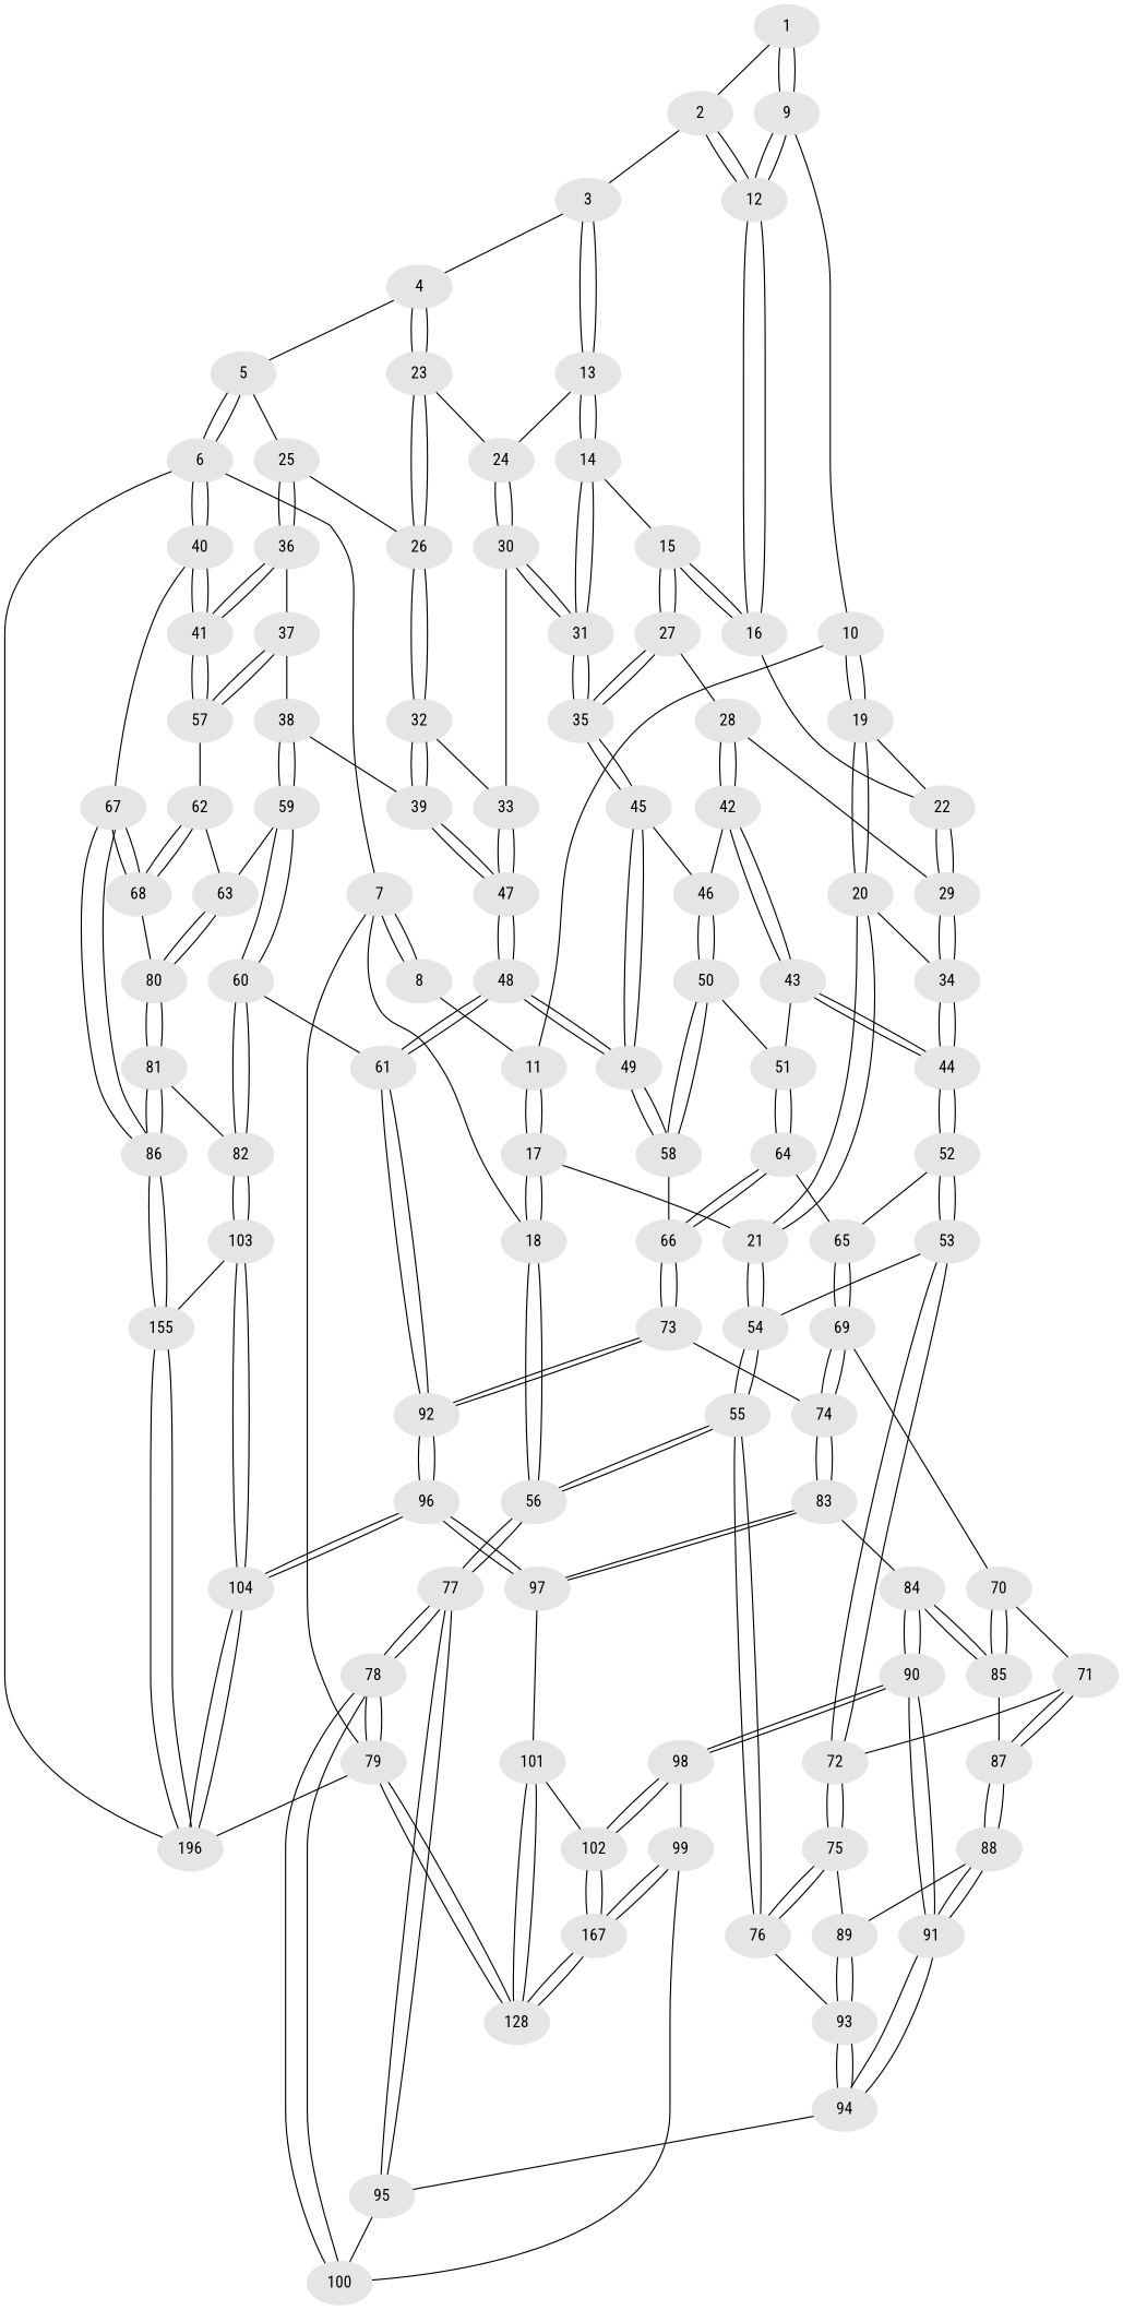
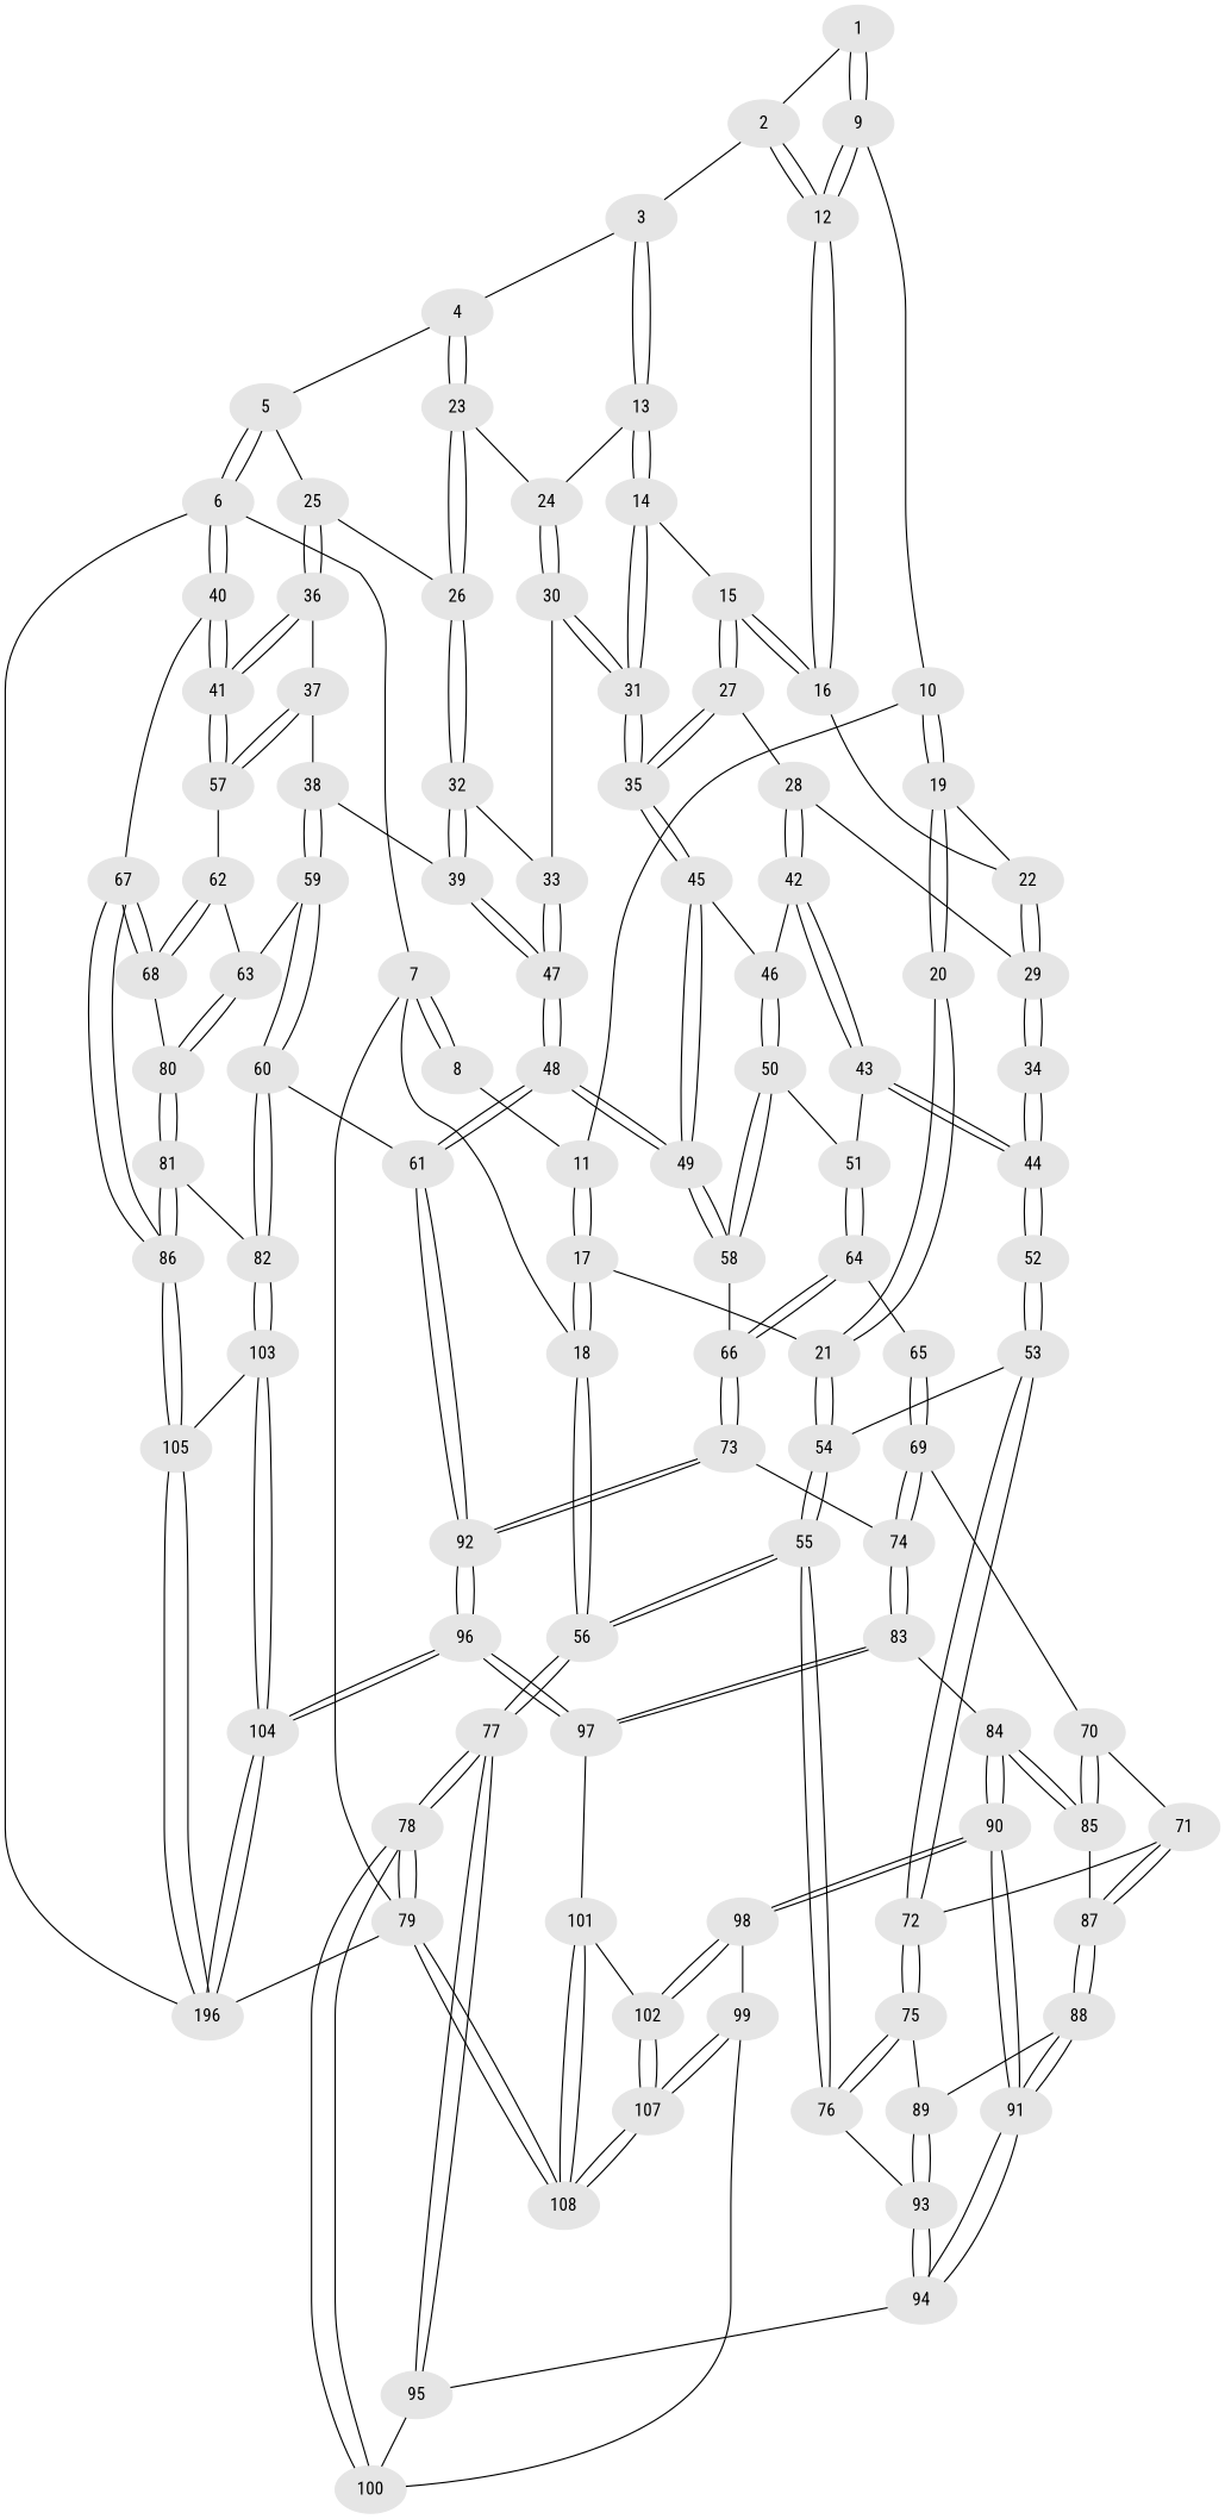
  graph {
    fontname="Roboto Condensed"
    node [color=gray90 fontname="Roboto Condensed" style=filled]
    edge [fontname="Roboto Condensed"]
    1
    2
    9
    3
    12
    10
    4
    13
    16
    5
    23
    14
    24
    6
    25
    26
    7
    40
    n19 [label=196]
    36
    8
    18
    79
    41
    67
    11
    56
-   108 [label=128]
+   108
    17
    19
    22
    20
    21
    15
    31
    30
    27
    35
    28
    29
    54
    77
    34
    44
    55
    32
    33
    37
    39
    42
    45
    43
    46
    47
    48
    52
    49
    38
    57
    59
    62
    60
    63
    68
    86
    51
    50
    64
    53
    65
    58
    61
    92
    66
    72
    69
    75
    76
    93
    78
    95
    73
    82
    80
    103
    96
    81
    70
    74
-   105 [label=155]
+   105
    71
    85
    83
    87
    88
    89
    84
    97
    94
    100
    104
    90
    101
    91
    98
    99
    102
-   107 [label=167]
+   107
    1 -- 2
    1 -- 9
    1 -- 9
    2 -- 3
    2 -- 12
    2 -- 12
    9 -- 12
    9 -- 12
    9 -- 10
    3 -- 4
    3 -- 13
    3 -- 13
    12 -- 16
    12 -- 16
    10 -- 11
    10 -- 19
    10 -- 19
    4 -- 5
    4 -- 23
    4 -- 23
    13 -- 14
    13 -- 14
    13 -- 24
    16 -- 22
    5 -- 6
    5 -- 6
    5 -- 25
    23 -- 24
    23 -- 26
    23 -- 26
    14 -- 15
    14 -- 31
    14 -- 31
    24 -- 30
    24 -- 30
    6 -- 7
    6 -- 40
    6 -- 40
    6 -- n19
    25 -- 26
    25 -- 36
    25 -- 36
    26 -- 32
    26 -- 32
    7 -- 8
    7 -- 8
    7 -- 18
    7 -- 79
    40 -- 41
    40 -- 41
    40 -- 67
    36 -- 41
    36 -- 41
    36 -- 37
    8 -- 11
    18 -- 56
    18 -- 56
    79 -- n19
    79 -- 108
    79 -- 108
    41 -- 57
    41 -- 57
    67 -- 68
    67 -- 68
    67 -- 86
    67 -- 86
    11 -- 17
    11 -- 17
    56 -- 77
    56 -- 77
    17 -- 18
    17 -- 18
    17 -- 21
    19 -- 22
    19 -- 20
    19 -- 20
    22 -- 29
    22 -- 29
    20 -- 21
    20 -- 21
-   20 -- 34
    21 -- 54
    21 -- 54
    15 -- 16
    15 -- 16
    15 -- 27
    15 -- 27
    31 -- 35
    31 -- 35
    30 -- 31
    30 -- 31
    30 -- 33
    27 -- 35
    27 -- 35
    27 -- 28
    35 -- 45
    35 -- 45
    28 -- 29
    28 -- 42
    28 -- 42
    29 -- 34
    29 -- 34
    54 -- 55
    54 -- 55
    77 -- 78
    77 -- 78
    77 -- 95
    77 -- 95
    34 -- 44
    34 -- 44
    44 -- 52
    44 -- 52
    55 -- 56
    55 -- 56
    55 -- 76
    55 -- 76
    32 -- 33
    32 -- 39
    32 -- 39
    33 -- 47
    33 -- 47
    37 -- 38
    37 -- 57
    37 -- 57
    39 -- 47
    39 -- 47
    42 -- 43
    42 -- 43
    42 -- 46
    45 -- 46
    45 -- 49
    45 -- 49
    43 -- 44
    43 -- 44
    43 -- 51
    46 -- 50
    46 -- 50
    47 -- 48
    47 -- 48
    48 -- 49
    48 -- 49
    48 -- 61
    48 -- 61
    52 -- 53
    52 -- 53
-   52 -- 65
    49 -- 58
    49 -- 58
    38 -- 39
    38 -- 59
    38 -- 59
    57 -- 62
    59 -- 60
    59 -- 60
    59 -- 63
    62 -- 63
    62 -- 68
    62 -- 68
    60 -- 61
    60 -- 82
    60 -- 82
    63 -- 80
    63 -- 80
    68 -- 80
    86 -- 105
    86 -- 105
    51 -- 64
    51 -- 64
    50 -- 51
    50 -- 58
    50 -- 58
    64 -- 65
    64 -- 66
    64 -- 66
    53 -- 54
    53 -- 72
    53 -- 72
    65 -- 69
    65 -- 69
    58 -- 66
    61 -- 92
    61 -- 92
    92 -- 96
    92 -- 96
    66 -- 73
    66 -- 73
    72 -- 75
    72 -- 75
    69 -- 70
    69 -- 74
    69 -- 74
    75 -- 76
    75 -- 76
    75 -- 89
    76 -- 93
    93 -- 94
    93 -- 94
    78 -- 79
    78 -- 79
    78 -- 100
    78 -- 100
    95 -- 100
    73 -- 92
    73 -- 92
    73 -- 74
    82 -- 103
    82 -- 103
    80 -- 81
    80 -- 81
    103 -- 105
    103 -- 104
    103 -- 104
    96 -- 97
    96 -- 97
    96 -- 104
    96 -- 104
    81 -- 86
    81 -- 86
    81 -- 82
    70 -- 71
    70 -- 85
    70 -- 85
    74 -- 83
    74 -- 83
    105 -- n19
    105 -- n19
    71 -- 72
    71 -- 87
    71 -- 87
    85 -- 87
    83 -- 84
    83 -- 97
    83 -- 97
    87 -- 88
    87 -- 88
    88 -- 89
    88 -- 91
    88 -- 91
    89 -- 93
    89 -- 93
    84 -- 85
    84 -- 85
    84 -- 90
    84 -- 90
    97 -- 101
    94 -- 95
    104 -- n19
    104 -- n19
    90 -- 91
    90 -- 91
    90 -- 98
    90 -- 98
    101 -- 108
    101 -- 108
    101 -- 102
    91 -- 94
    91 -- 94
    98 -- 99
    98 -- 102
    98 -- 102
    99 -- 100
    99 -- 107
    99 -- 107
    102 -- 107
    102 -- 107
    107 -- 108
    107 -- 108
  }
